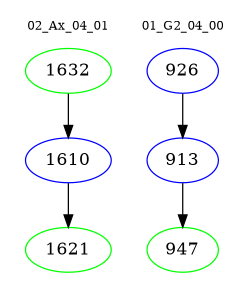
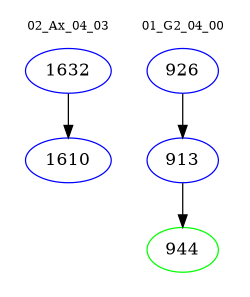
  digraph {
    node [color=blue]
    edge [color=black]
-   n1 [color=green label=1632]
+   n1 [label=1632]
    n2 [label=1610]
-   n3 [color=green label=1621]
    n4 [label=926]
    n5 [label=913]
-   n6 [color=green label=947]
+   n6 [color=green label=944]
    subgraph cluster_1 {
      color=white
      fontsize=10
-     label="02_Ax_04_01"
+     label="02_Ax_04_03"
      n1
      n2
-     n3
    }
    subgraph cluster_2 {
      color=white
      fontsize=10
      label="01_G2_04_00"
      n4
      n5
      n6
    }
    n1 -> n2
-   n2 -> n3
    n4 -> n5
    n5 -> n6
  }
